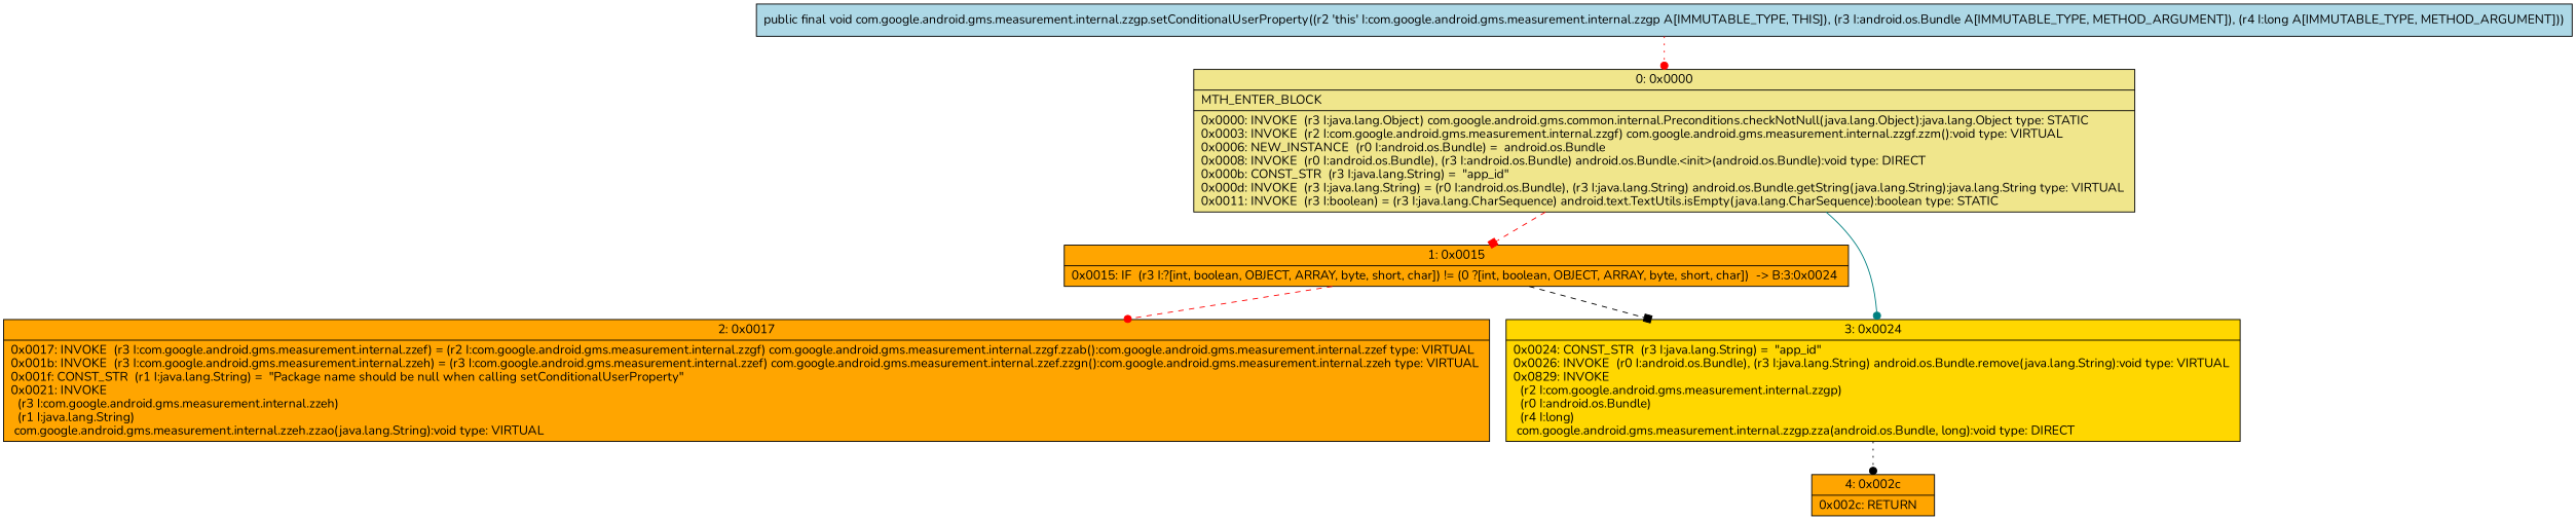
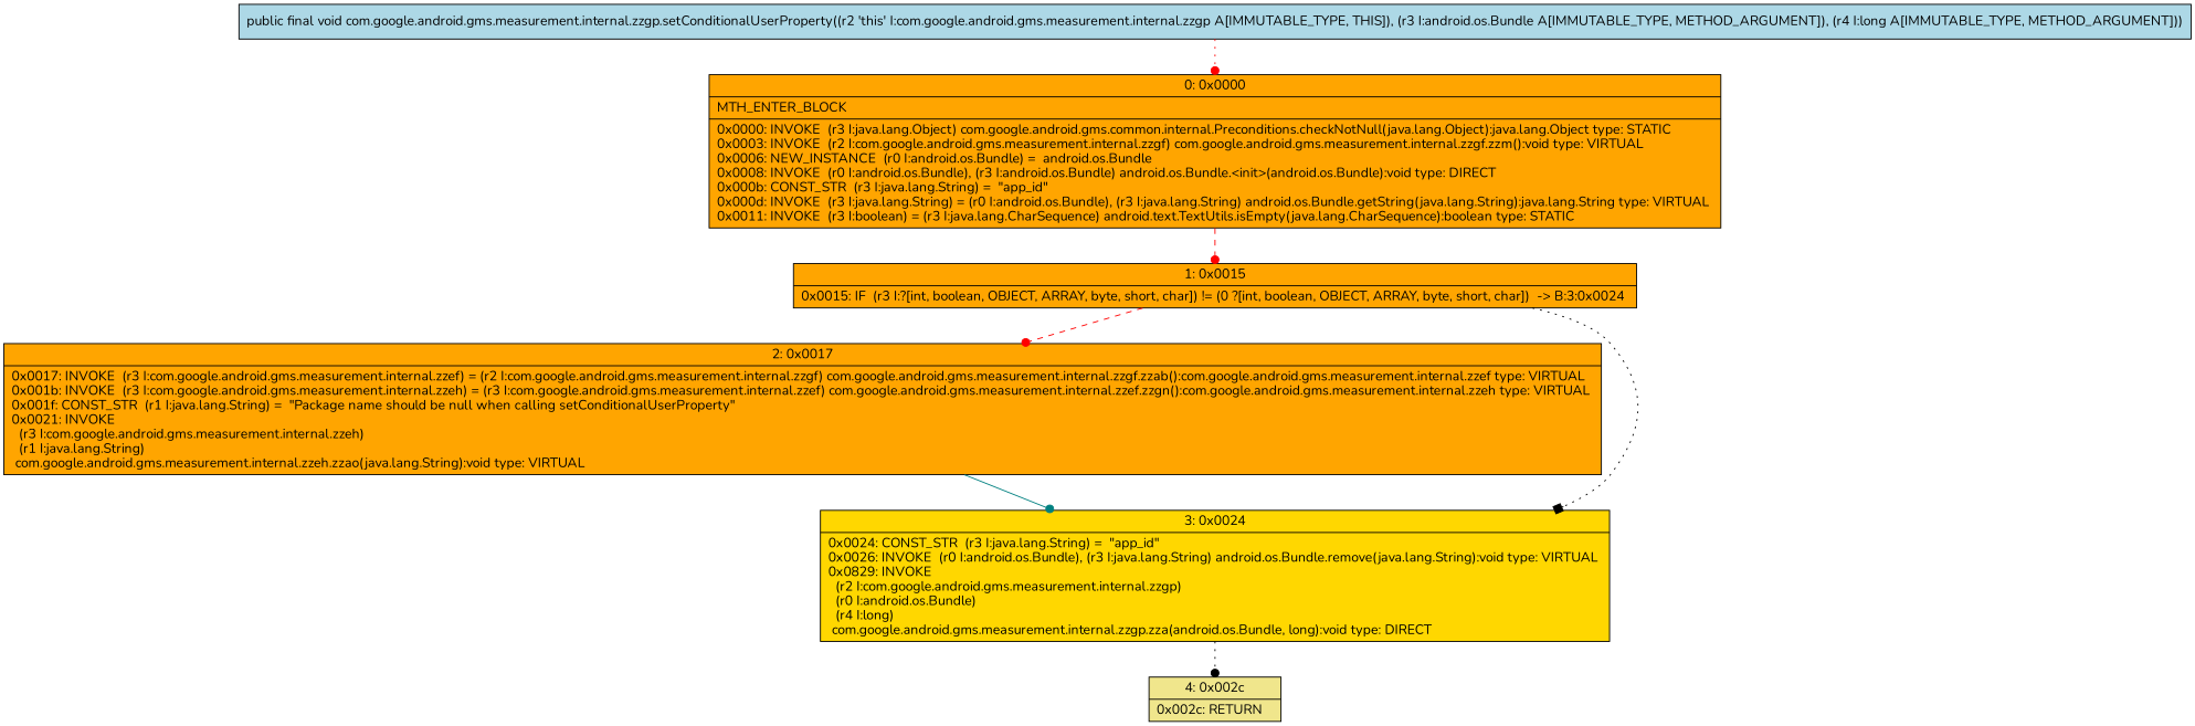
  digraph {
    fontname=Nunito
    node [fillcolor=khaki fontname=Nunito shape=record style=filled]
    edge [arrowhead=dot color=red fontname=Nunito style=dotted]
-   n1 [label="{0\:\ 0x0000|MTH_ENTER_BLOCK\l|0x0000: INVOKE  (r3 I:java.lang.Object) com.google.android.gms.common.internal.Preconditions.checkNotNull(java.lang.Object):java.lang.Object type: STATIC \l0x0003: INVOKE  (r2 I:com.google.android.gms.measurement.internal.zzgf) com.google.android.gms.measurement.internal.zzgf.zzm():void type: VIRTUAL \l0x0006: NEW_INSTANCE  (r0 I:android.os.Bundle) =  android.os.Bundle \l0x0008: INVOKE  (r0 I:android.os.Bundle), (r3 I:android.os.Bundle) android.os.Bundle.\<init\>(android.os.Bundle):void type: DIRECT \l0x000b: CONST_STR  (r3 I:java.lang.String) =  \"app_id\" \l0x000d: INVOKE  (r3 I:java.lang.String) = (r0 I:android.os.Bundle), (r3 I:java.lang.String) android.os.Bundle.getString(java.lang.String):java.lang.String type: VIRTUAL \l0x0011: INVOKE  (r3 I:boolean) = (r3 I:java.lang.CharSequence) android.text.TextUtils.isEmpty(java.lang.CharSequence):boolean type: STATIC \l}"]
+   n1 [fillcolor=orange label="{0\:\ 0x0000|MTH_ENTER_BLOCK\l|0x0000: INVOKE  (r3 I:java.lang.Object) com.google.android.gms.common.internal.Preconditions.checkNotNull(java.lang.Object):java.lang.Object type: STATIC \l0x0003: INVOKE  (r2 I:com.google.android.gms.measurement.internal.zzgf) com.google.android.gms.measurement.internal.zzgf.zzm():void type: VIRTUAL \l0x0006: NEW_INSTANCE  (r0 I:android.os.Bundle) =  android.os.Bundle \l0x0008: INVOKE  (r0 I:android.os.Bundle), (r3 I:android.os.Bundle) android.os.Bundle.\<init\>(android.os.Bundle):void type: DIRECT \l0x000b: CONST_STR  (r3 I:java.lang.String) =  \"app_id\" \l0x000d: INVOKE  (r3 I:java.lang.String) = (r0 I:android.os.Bundle), (r3 I:java.lang.String) android.os.Bundle.getString(java.lang.String):java.lang.String type: VIRTUAL \l0x0011: INVOKE  (r3 I:boolean) = (r3 I:java.lang.CharSequence) android.text.TextUtils.isEmpty(java.lang.CharSequence):boolean type: STATIC \l}"]
    n2 [fillcolor=orange label="{1\:\ 0x0015|0x0015: IF  (r3 I:?[int, boolean, OBJECT, ARRAY, byte, short, char]) != (0 ?[int, boolean, OBJECT, ARRAY, byte, short, char])  \-\> B:3:0x0024 \l}"]
    n3 [fillcolor=orange label="{2\:\ 0x0017|0x0017: INVOKE  (r3 I:com.google.android.gms.measurement.internal.zzef) = (r2 I:com.google.android.gms.measurement.internal.zzgf) com.google.android.gms.measurement.internal.zzgf.zzab():com.google.android.gms.measurement.internal.zzef type: VIRTUAL \l0x001b: INVOKE  (r3 I:com.google.android.gms.measurement.internal.zzeh) = (r3 I:com.google.android.gms.measurement.internal.zzef) com.google.android.gms.measurement.internal.zzef.zzgn():com.google.android.gms.measurement.internal.zzeh type: VIRTUAL \l0x001f: CONST_STR  (r1 I:java.lang.String) =  \"Package name should be null when calling setConditionalUserProperty\" \l0x0021: INVOKE  \l  (r3 I:com.google.android.gms.measurement.internal.zzeh)\l  (r1 I:java.lang.String)\l com.google.android.gms.measurement.internal.zzeh.zzao(java.lang.String):void type: VIRTUAL \l}"]
    n4 [fillcolor=gold label="{3\:\ 0x0024|0x0024: CONST_STR  (r3 I:java.lang.String) =  \"app_id\" \l0x0026: INVOKE  (r0 I:android.os.Bundle), (r3 I:java.lang.String) android.os.Bundle.remove(java.lang.String):void type: VIRTUAL \l0x0829: INVOKE  \l  (r2 I:com.google.android.gms.measurement.internal.zzgp)\l  (r0 I:android.os.Bundle)\l  (r4 I:long)\l com.google.android.gms.measurement.internal.zzgp.zza(android.os.Bundle, long):void type: DIRECT \l}"]
-   n5 [fillcolor=orange label="{4\:\ 0x002c|0x002c: RETURN   \l}"]
+   n5 [label="{4\:\ 0x002c|0x002c: RETURN   \l}"]
    n6 [fillcolor=lightblue label="{public final void com.google.android.gms.measurement.internal.zzgp.setConditionalUserProperty((r2 'this' I:com.google.android.gms.measurement.internal.zzgp A[IMMUTABLE_TYPE, THIS]), (r3 I:android.os.Bundle A[IMMUTABLE_TYPE, METHOD_ARGUMENT]), (r4 I:long A[IMMUTABLE_TYPE, METHOD_ARGUMENT])) }"]
-   n1 -> n2 [arrowhead=box style=dashed]
+   n1 -> n2 [style=dashed]
    n2 -> n3 [style=dashed]
-   n2 -> n4 [arrowhead=box color=black style=dashed]
-   n1 -> n4 [color=teal style=solid]
+   n2 -> n4 [arrowhead=box color=black]
+   n3 -> n4 [color=teal style=solid]
    n4 -> n5 [color=black]
    n6 -> n1
  }
